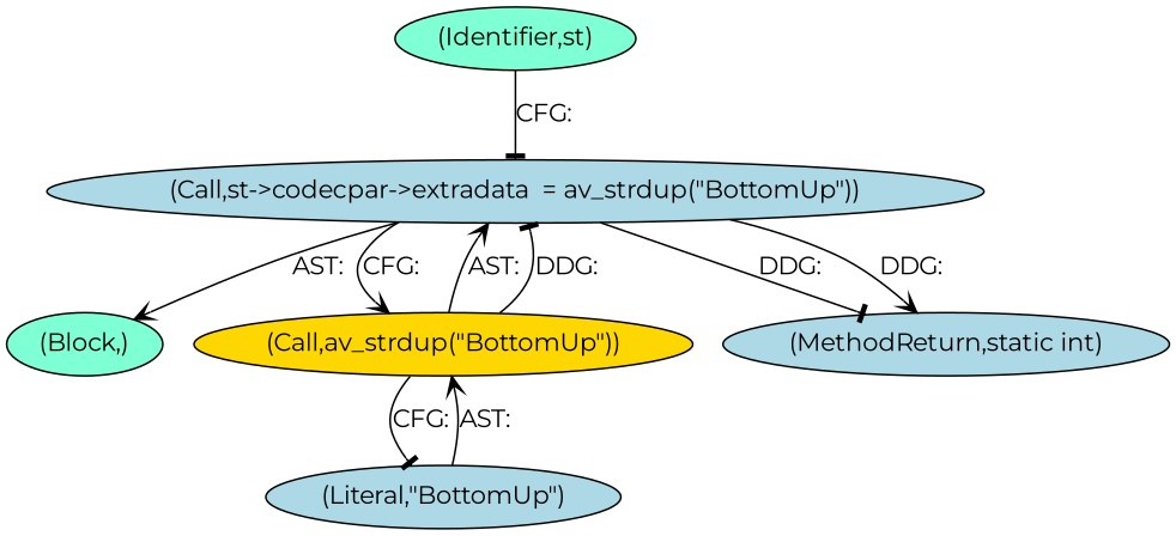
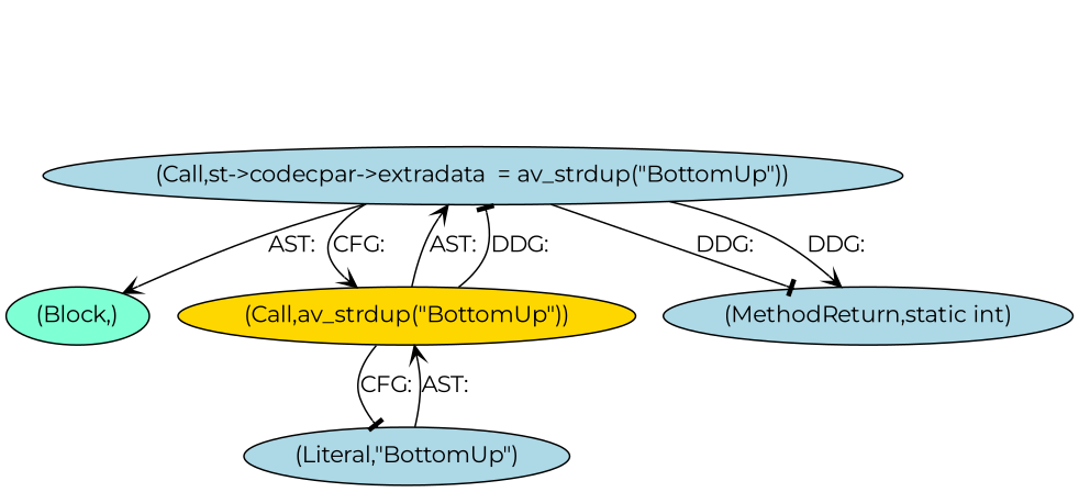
  digraph {
    fontname=Montserrat
    node [fillcolor=lightblue fontname=Montserrat style=filled]
    edge [arrowhead=vee fontname=Montserrat]
    n1 [label="(Call,st->codecpar->extradata  = av_strdup(\"BottomUp\"))"]
    n2 [fillcolor=gold label="(Call,av_strdup(\"BottomUp\"))"]
    n3 [fillcolor=aquamarine label="(Block,)"]
    n4 [label="(MethodReturn,static int)"]
    n5 [label="(Literal,\"BottomUp\")"]
-   n6 [fillcolor=aquamarine label="(Identifier,st)"]
    n1 -> n2 [label="CFG: "]
    n1 -> n3 [label="AST: "]
    n1 -> n4 [arrowhead=tee label="DDG: "]
    n1 -> n4 [label="DDG: "]
    n2 -> n1 [label="AST: "]
    n2 -> n1 [arrowhead=tee label="DDG: "]
    n2 -> n5 [arrowhead=tee label="CFG: "]
    n5 -> n2 [label="AST: "]
-   n6 -> n1 [arrowhead=tee label="CFG: "]
  }
